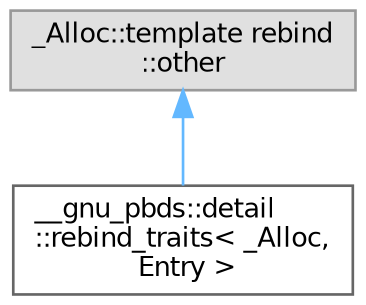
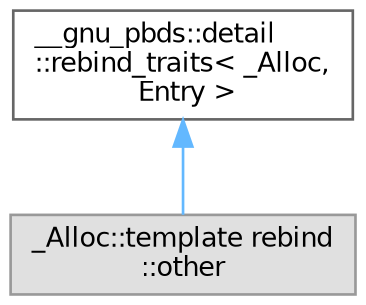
  digraph {
    rankdir=TB
    node [fontname=Helvetica fontsize=10 shape=box style=filled]
    n1 [color=grey60 fillcolor="#E0E0E0" height=0.2 label="_Alloc::template rebind\l::other" width=0.4]
    n2 [color=grey40 fillcolor=white height=0.2 label="__gnu_pbds::detail\l::rebind_traits\< _Alloc,\l Entry \>" width=0.4]
-   n1 -> n2 [color=steelblue1 dir=back fontname=Helvetica fontsize=10 labelfontname=Helvetica labelfontsize=10 style=solid]
+   n2 -> n1 [color=steelblue1 dir=back fontname=Helvetica fontsize=10 labelfontname=Helvetica labelfontsize=10 style=solid]
  }
